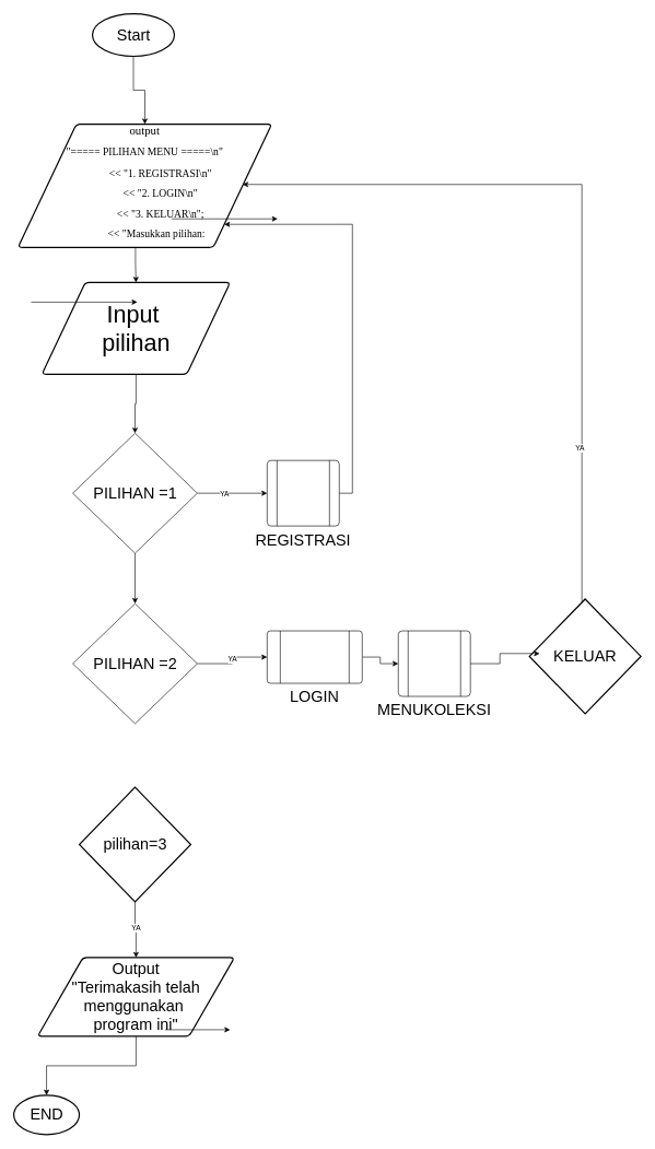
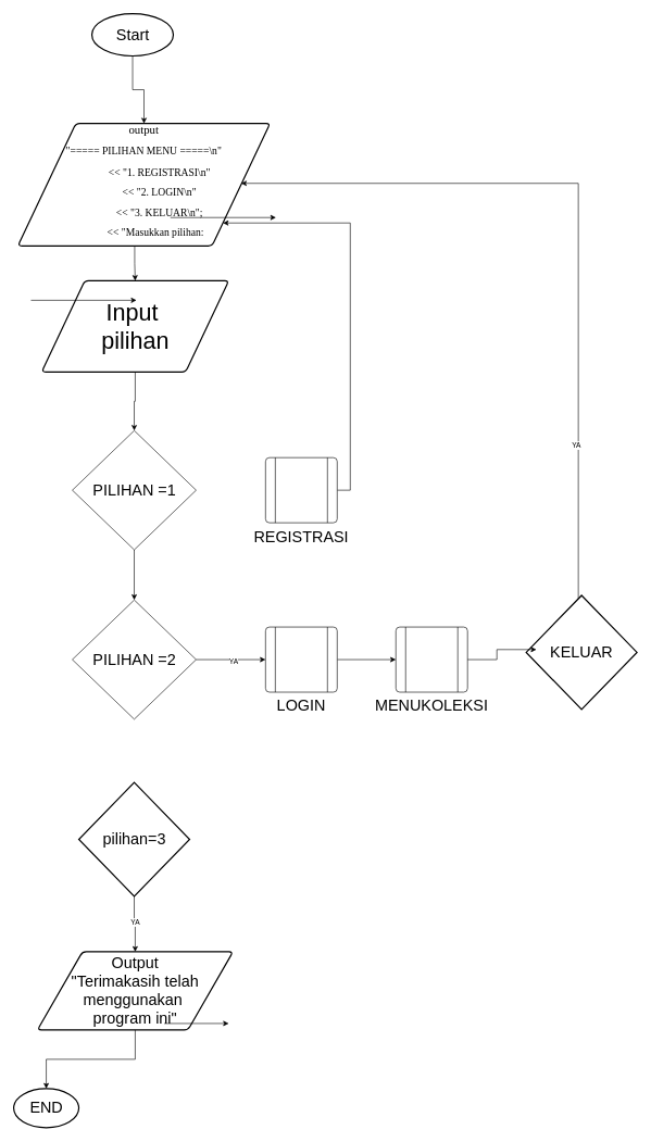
  <mxCell id="0" />
  <mxCell id="1" parent="0" />
  <mxCell id="2" style="edgeStyle=orthogonalEdgeStyle;rounded=0;orthogonalLoop=1;jettySize=auto;html=1;exitX=0.5;exitY=1;exitDx=0;exitDy=0;exitPerimeter=0;entryX=0.5;entryY=0;entryDx=0;entryDy=0;" parent="1" source="3" target="5" edge="1"><mxGeometry relative="1" as="geometry" /></mxCell>
  <mxCell id="3" value="&lt;font style=&quot;font-size: 24px;&quot;&gt;Start&lt;/font&gt;" style="strokeWidth=2;html=1;shape=mxgraph.flowchart.start_1;whiteSpace=wrap;" parent="1" vertex="1"><mxGeometry x="140.5" y="20" width="125" height="65" as="geometry" /></mxCell>
  <mxCell id="4" style="edgeStyle=orthogonalEdgeStyle;rounded=0;orthogonalLoop=1;jettySize=auto;html=1;exitX=0.463;exitY=0.991;exitDx=0;exitDy=0;entryX=0.5;entryY=0;entryDx=0;entryDy=0;exitPerimeter=0;" parent="1" source="5" target="8" edge="1"><mxGeometry relative="1" as="geometry" /></mxCell>
  <mxCell id="5" value="&lt;font face=&quot;Times New Roman&quot; style=&quot;font-size: 18px;&quot;&gt;output&lt;/font&gt;&lt;div&gt;&lt;p dir=&quot;ltr&quot; class=&quot;selectable-text copyable-text x15bjb6t x1n2onr6&quot;&gt;&lt;span style=&quot;white-space-collapse: preserve;&quot; class=&quot;selectable-text copyable-text false&quot;&gt;&lt;font size=&quot;3&quot; face=&quot;uEEuzTw2esKfjolq162l&quot;&gt;&quot;===== PILIHAN MENU =====\n&quot;&lt;/font&gt;&lt;/span&gt;&lt;/p&gt;&lt;p dir=&quot;ltr&quot; class=&quot;selectable-text copyable-text x15bjb6t x1n2onr6&quot;&gt;&lt;span style=&quot;white-space-collapse: preserve;&quot; class=&quot;selectable-text copyable-text false&quot;&gt;&lt;font size=&quot;3&quot; face=&quot;uEEuzTw2esKfjolq162l&quot;&gt;            &amp;lt;&amp;lt; &quot;1. REGISTRASI\n&quot;&lt;/font&gt;&lt;/span&gt;&lt;/p&gt;&lt;p dir=&quot;ltr&quot; class=&quot;selectable-text copyable-text x15bjb6t x1n2onr6&quot;&gt;&lt;span style=&quot;white-space-collapse: preserve;&quot; class=&quot;selectable-text copyable-text false&quot;&gt;&lt;font size=&quot;3&quot; face=&quot;uEEuzTw2esKfjolq162l&quot;&gt;            &amp;lt;&amp;lt; &quot;2. LOGIN\n&quot;&lt;/font&gt;&lt;/span&gt;&lt;/p&gt;&lt;p dir=&quot;ltr&quot; class=&quot;selectable-text copyable-text x15bjb6t x1n2onr6&quot;&gt;&lt;span style=&quot;white-space-collapse: preserve;&quot; class=&quot;selectable-text copyable-text false&quot;&gt;&lt;font size=&quot;3&quot; face=&quot;uEEuzTw2esKfjolq162l&quot;&gt;            &amp;lt;&amp;lt; &quot;3. KELUAR\n&quot;;&lt;/font&gt;&lt;/span&gt;&lt;/p&gt;&lt;p dir=&quot;ltr&quot; class=&quot;selectable-text copyable-text x15bjb6t x1n2onr6&quot;&gt;&lt;span style=&quot;white-space-collapse: preserve;&quot; class=&quot;selectable-text copyable-text false&quot;&gt;&lt;font size=&quot;3&quot; face=&quot;uEEuzTw2esKfjolq162l&quot;&gt;         &amp;lt;&amp;lt; &quot;Masukkan pilihan:&lt;/font&gt;&lt;/span&gt;&lt;/p&gt;&lt;/div&gt;" style="shape=parallelogram;html=1;strokeWidth=2;perimeter=parallelogramPerimeter;whiteSpace=wrap;rounded=1;arcSize=12;size=0.23;align=center;" parent="1" vertex="1"><mxGeometry x="27" y="188.5" width="387" height="188" as="geometry" /></mxCell>
  <mxCell id="6" value="" style="endArrow=classic;html=1;rounded=0;" parent="1" edge="1"><mxGeometry width="50" height="50" relative="1" as="geometry"><mxPoint x="261" y="333" as="sourcePoint" /><mxPoint x="423" y="333" as="targetPoint" /></mxGeometry></mxCell>
  <mxCell id="7" style="edgeStyle=orthogonalEdgeStyle;rounded=0;orthogonalLoop=1;jettySize=auto;html=1;exitX=0.5;exitY=1;exitDx=0;exitDy=0;entryX=0.5;entryY=0;entryDx=0;entryDy=0;" parent="1" source="8" target="13" edge="1"><mxGeometry relative="1" as="geometry"><mxPoint x="894.005" y="280" as="targetPoint" /></mxGeometry></mxCell>
  <mxCell id="8" value="&lt;font style=&quot;font-size: 36px;&quot;&gt;Input&amp;nbsp;&lt;/font&gt;&lt;div&gt;&lt;font style=&quot;font-size: 36px;&quot;&gt;pilihan&lt;/font&gt;&lt;/div&gt;" style="shape=parallelogram;html=1;strokeWidth=2;perimeter=parallelogramPerimeter;whiteSpace=wrap;rounded=1;arcSize=12;size=0.23;" parent="1" vertex="1"><mxGeometry x="63.5" y="430" width="287" height="140" as="geometry" /></mxCell>
  <mxCell id="9" value="" style="endArrow=classic;html=1;rounded=0;" parent="1" edge="1"><mxGeometry width="50" height="50" relative="1" as="geometry"><mxPoint x="47" y="460" as="sourcePoint" /><mxPoint x="209" y="460" as="targetPoint" /></mxGeometry></mxCell>
  <mxCell id="10" style="edgeStyle=orthogonalEdgeStyle;rounded=0;orthogonalLoop=1;jettySize=auto;html=1;exitX=0.5;exitY=1;exitDx=0;exitDy=0;entryX=0.5;entryY=0;entryDx=0;entryDy=0;" parent="1" source="13" target="18" edge="1"><mxGeometry relative="1" as="geometry"><mxPoint x="376.995" y="820.5" as="sourcePoint" /><mxPoint x="443" y="821.5" as="targetPoint" /></mxGeometry></mxCell>
- <mxCell id="11" style="edgeStyle=orthogonalEdgeStyle;rounded=0;orthogonalLoop=1;jettySize=auto;html=1;exitX=1;exitY=0.5;exitDx=0;exitDy=0;entryX=0;entryY=0.5;entryDx=0;entryDy=0;" parent="1" source="13" target="15" edge="1"><mxGeometry relative="1" as="geometry" /></mxCell>
- <mxCell id="12" value="YA" style="edgeLabel;html=1;align=center;verticalAlign=middle;resizable=0;points=[];" parent="11" vertex="1" connectable="0"><mxGeometry x="-0.247" y="-1" relative="1" as="geometry"><mxPoint x="1" as="offset" /></mxGeometry></mxCell>
  <mxCell id="13" value="&lt;font style=&quot;font-size: 24px;&quot;&gt;PILIHAN =1&lt;/font&gt;" style="rhombus;whiteSpace=wrap;html=1;" parent="1" vertex="1"><mxGeometry x="110.5" y="660" width="190" height="183" as="geometry" /></mxCell>
  <mxCell id="14" style="edgeStyle=orthogonalEdgeStyle;rounded=0;orthogonalLoop=1;jettySize=auto;html=1;exitX=1;exitY=0.5;exitDx=0;exitDy=0;entryX=1;entryY=1;entryDx=0;entryDy=0;" parent="1" source="15" target="5" edge="1"><mxGeometry relative="1" as="geometry"><Array as="points"><mxPoint x="537" y="752" /><mxPoint x="537" y="341" /></Array></mxGeometry></mxCell>
  <mxCell id="15" value="&lt;font style=&quot;font-size: 24px;&quot;&gt;REGISTRASI&lt;/font&gt;" style="verticalLabelPosition=bottom;verticalAlign=top;html=1;shape=process;whiteSpace=wrap;rounded=1;size=0.14;arcSize=6;" parent="1" vertex="1"><mxGeometry x="407" y="701.5" width="110" height="100" as="geometry" /></mxCell>
  <mxCell id="16" style="edgeStyle=orthogonalEdgeStyle;rounded=0;orthogonalLoop=1;jettySize=auto;html=1;exitX=1;exitY=0.5;exitDx=0;exitDy=0;entryX=0;entryY=0.5;entryDx=0;entryDy=0;" parent="1" source="18" target="20" edge="1"><mxGeometry relative="1" as="geometry" /></mxCell>
  <mxCell id="17" value="YA" style="edgeLabel;html=1;align=center;verticalAlign=middle;resizable=0;points=[];" parent="16" vertex="1" connectable="0"><mxGeometry x="0.096" y="-3" relative="1" as="geometry"><mxPoint x="-1" as="offset" /></mxGeometry></mxCell>
  <mxCell id="18" value="&lt;font style=&quot;font-size: 24px;&quot;&gt;PILIHAN =2&lt;/font&gt;" style="rhombus;whiteSpace=wrap;html=1;" parent="1" vertex="1"><mxGeometry x="110.5" y="920" width="190" height="183" as="geometry" /></mxCell>
  <mxCell id="19" style="edgeStyle=orthogonalEdgeStyle;rounded=0;orthogonalLoop=1;jettySize=auto;html=1;exitX=1;exitY=0.5;exitDx=0;exitDy=0;entryX=0;entryY=0.5;entryDx=0;entryDy=0;" parent="1" source="20" target="26" edge="1"><mxGeometry relative="1" as="geometry" /></mxCell>
- <mxCell id="20" value="&lt;font style=&quot;font-size: 24px;&quot;&gt;LOGIN&lt;/font&gt;" style="verticalLabelPosition=bottom;verticalAlign=top;html=1;shape=process;whiteSpace=wrap;rounded=1;size=0.14;arcSize=6;" parent="1" vertex="1"><mxGeometry x="407" y="961.5" width="145" height="80" as="geometry" /></mxCell>
+ <mxCell id="20" value="&lt;font style=&quot;font-size: 24px;&quot;&gt;LOGIN&lt;/font&gt;" style="verticalLabelPosition=bottom;verticalAlign=top;html=1;shape=process;whiteSpace=wrap;rounded=1;size=0.14;arcSize=6;" parent="1" vertex="1"><mxGeometry x="407" y="961.5" width="110" height="100" as="geometry" /></mxCell>
  <mxCell id="21" style="edgeStyle=orthogonalEdgeStyle;rounded=0;orthogonalLoop=1;jettySize=auto;html=1;exitX=0.5;exitY=1;exitDx=0;exitDy=0;exitPerimeter=0;entryX=0.5;entryY=0;entryDx=0;entryDy=0;" parent="1" source="23" target="24" edge="1"><mxGeometry relative="1" as="geometry" /></mxCell>
  <mxCell id="22" value="YA" style="edgeLabel;html=1;align=center;verticalAlign=middle;resizable=0;points=[];" parent="21" vertex="1" connectable="0"><mxGeometry x="-0.105" y="1" relative="1" as="geometry"><mxPoint as="offset" /></mxGeometry></mxCell>
  <mxCell id="23" value="&lt;font style=&quot;font-size: 24px;&quot;&gt;pilihan=3&lt;/font&gt;" style="strokeWidth=2;html=1;shape=mxgraph.flowchart.decision;whiteSpace=wrap;" parent="1" vertex="1"><mxGeometry x="120.5" y="1200" width="170" height="175" as="geometry" /></mxCell>
  <mxCell id="24" value="&lt;div&gt;&lt;font style=&quot;font-size: 24px;&quot;&gt;Output&lt;/font&gt;&lt;/div&gt;&lt;div&gt;&lt;font style=&quot;font-size: 24px;&quot;&gt;&quot;Terimakasih telah menggunakan&amp;nbsp;&lt;/font&gt;&lt;/div&gt;&lt;div&gt;&lt;font style=&quot;font-size: 24px;&quot;&gt;program ini&quot;&lt;/font&gt;&lt;/div&gt;" style="shape=parallelogram;html=1;strokeWidth=2;perimeter=parallelogramPerimeter;whiteSpace=wrap;rounded=1;arcSize=12;size=0.23;" parent="1" vertex="1"><mxGeometry x="57" y="1460" width="300" height="120" as="geometry" /></mxCell>
  <mxCell id="25" value="" style="endArrow=classic;html=1;rounded=0;" parent="1" edge="1"><mxGeometry width="50" height="50" relative="1" as="geometry"><mxPoint x="251.5" y="1570" as="sourcePoint" /><mxPoint x="350.5" y="1570" as="targetPoint" /></mxGeometry></mxCell>
  <mxCell id="26" value="&lt;font style=&quot;font-size: 24px;&quot;&gt;MENUKOLEKSI&lt;/font&gt;" style="verticalLabelPosition=bottom;verticalAlign=top;html=1;shape=process;whiteSpace=wrap;rounded=1;size=0.14;arcSize=6;" parent="1" vertex="1"><mxGeometry x="607" y="961.5" width="110" height="100" as="geometry" /></mxCell>
  <mxCell id="27" style="edgeStyle=orthogonalEdgeStyle;rounded=0;orthogonalLoop=1;jettySize=auto;html=1;exitX=0.5;exitY=0;exitDx=0;exitDy=0;exitPerimeter=0;entryX=1;entryY=0.5;entryDx=0;entryDy=0;" parent="1" source="29" edge="1"><mxGeometry relative="1" as="geometry"><mxPoint x="1032" y="996" as="sourcePoint" /><mxPoint x="369.495" y="280.5" as="targetPoint" /><Array as="points"><mxPoint x="887" y="928" /><mxPoint x="887" y="280" /></Array></mxGeometry></mxCell>
  <mxCell id="28" value="YA" style="edgeLabel;html=1;align=center;verticalAlign=middle;resizable=0;points=[];" parent="27" vertex="1" connectable="0"><mxGeometry x="-0.551" y="4" relative="1" as="geometry"><mxPoint as="offset" /></mxGeometry></mxCell>
  <mxCell id="29" value="&lt;font style=&quot;font-size: 24px;&quot;&gt;KELUAR&lt;/font&gt;" style="strokeWidth=2;html=1;shape=mxgraph.flowchart.decision;whiteSpace=wrap;" parent="1" vertex="1"><mxGeometry x="807" y="913" width="170" height="175" as="geometry" /></mxCell>
  <mxCell id="30" style="edgeStyle=orthogonalEdgeStyle;rounded=0;orthogonalLoop=1;jettySize=auto;html=1;exitX=1;exitY=0.5;exitDx=0;exitDy=0;entryX=0.092;entryY=0.475;entryDx=0;entryDy=0;entryPerimeter=0;" parent="1" source="26" target="29" edge="1"><mxGeometry relative="1" as="geometry" /></mxCell>
  <mxCell id="31" value="&lt;font style=&quot;font-size: 24px;&quot;&gt;END&lt;/font&gt;" style="strokeWidth=2;html=1;shape=mxgraph.flowchart.start_1;whiteSpace=wrap;" parent="1" vertex="1"><mxGeometry x="20.5" y="1670" width="100" height="60" as="geometry" /></mxCell>
  <mxCell id="32" style="edgeStyle=orthogonalEdgeStyle;rounded=0;orthogonalLoop=1;jettySize=auto;html=1;exitX=0.5;exitY=1;exitDx=0;exitDy=0;entryX=0.5;entryY=0;entryDx=0;entryDy=0;entryPerimeter=0;" parent="1" source="24" target="31" edge="1"><mxGeometry relative="1" as="geometry" /></mxCell>
